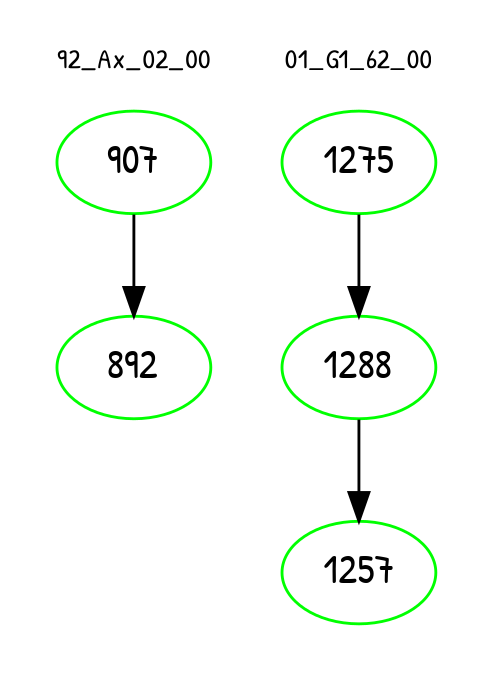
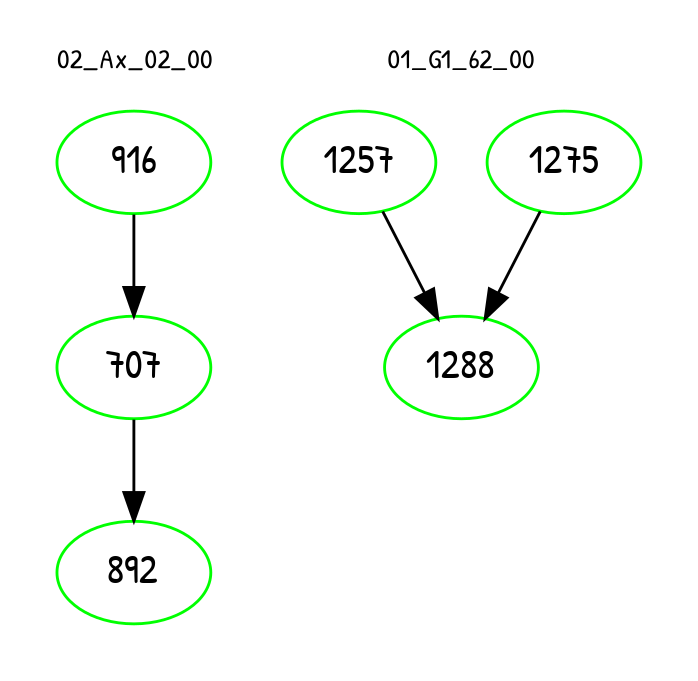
  digraph {
    fontname="Patrick Hand"
    node [color=green fontname="Patrick Hand"]
    edge [color=black fontname="Patrick Hand"]
-   n2 [label=907]
+   n1 [label=916]
+   n2 [label=707]
    n3 [label=892]
    n4 [label=1275]
    n5 [label=1257]
    n6 [label=1288]
    subgraph cluster_1 {
      color=white
      fontsize=10
-     label="92_Ax_02_00"
+     label="02_Ax_02_00"
+     n1
      n2
      n3
    }
    subgraph cluster_2 {
      color=white
      fontsize=10
      label="01_G1_62_00"
      n4
      n5
      n6
    }
+   n1 -> n2
    n2 -> n3
    n4 -> n6
-   n6 -> n5
+   n5 -> n6
  }
